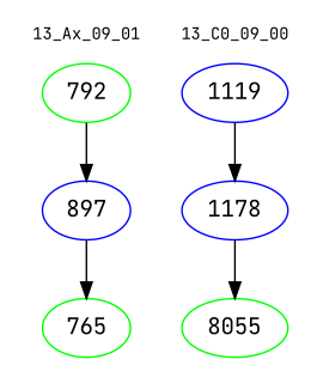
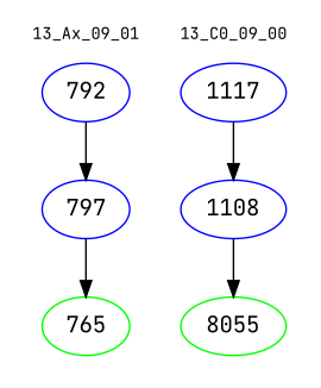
  digraph {
    fontname="JetBrains Mono"
    node [color=blue fontname="JetBrains Mono"]
    edge [color=black fontname="JetBrains Mono"]
-   n1 [color=green label=792]
-   n2 [label=897]
+   n1 [label=792]
+   n2 [label=797]
    n3 [color=green label=765]
-   n4 [label=1119]
-   n5 [label=1178]
+   n4 [label=1117]
+   n5 [label=1108]
    n6 [color=green label=8055]
    subgraph cluster_1 {
      color=white
      fontsize=10
      label="13_Ax_09_01"
      n1
      n2
      n3
    }
    subgraph cluster_2 {
      color=white
      fontsize=10
      label="13_C0_09_00"
      n4
      n5
      n6
    }
    n1 -> n2
    n2 -> n3
    n4 -> n5
    n5 -> n6
  }
